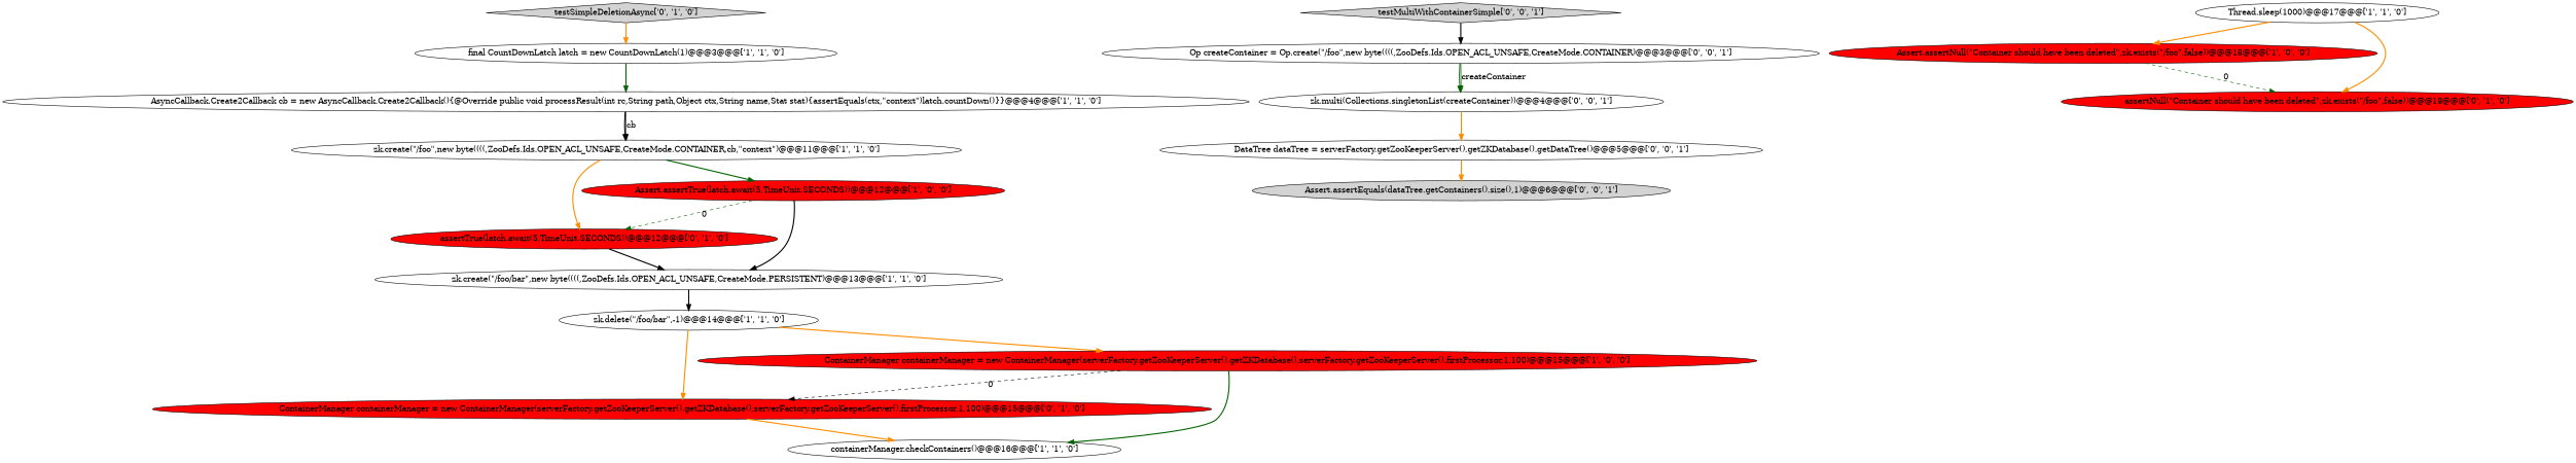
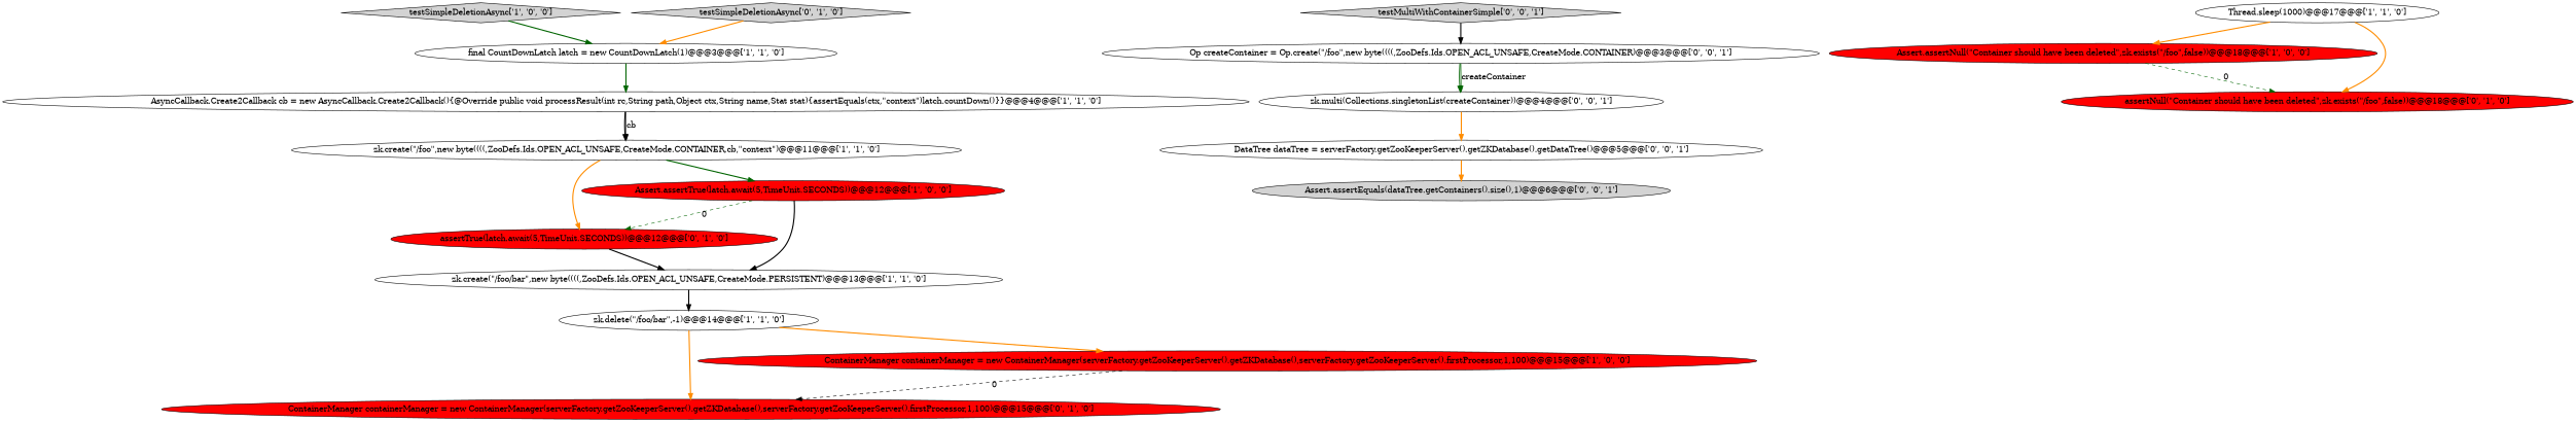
  digraph {
    node [fillcolor=white shape=ellipse style=filled]
    edge [color=darkorange style=bold]
    n1 [label="zk.create(\"/foo\",new byte((((,ZooDefs.Ids.OPEN_ACL_UNSAFE,CreateMode.CONTAINER,cb,\"context\")@@@11@@@['1', '1', '0']"]
    n2 [fillcolor=red label="assertTrue(latch.await(5,TimeUnit.SECONDS))@@@12@@@['0', '1', '0']"]
    n3 [fillcolor=red label="Assert.assertTrue(latch.await(5,TimeUnit.SECONDS))@@@12@@@['1', '0', '0']"]
    n4 [label="zk.create(\"/foo/bar\",new byte((((,ZooDefs.Ids.OPEN_ACL_UNSAFE,CreateMode.PERSISTENT)@@@13@@@['1', '1', '0']"]
    n5 [label="zk.delete(\"/foo/bar\",-1)@@@14@@@['1', '1', '0']"]
    n6 [fillcolor=red label="ContainerManager containerManager = new ContainerManager(serverFactory.getZooKeeperServer().getZKDatabase(),serverFactory.getZooKeeperServer().firstProcessor,1,100)@@@15@@@['0', '1', '0']"]
    n7 [fillcolor=red label="ContainerManager containerManager = new ContainerManager(serverFactory.getZooKeeperServer().getZKDatabase(),serverFactory.getZooKeeperServer().firstProcessor,1,100)@@@15@@@['1', '0', '0']"]
    n8 [fillcolor=lightgray label="testMultiWithContainerSimple['0', '0', '1']" shape=diamond]
    n9 [label="Op createContainer = Op.create(\"/foo\",new byte((((,ZooDefs.Ids.OPEN_ACL_UNSAFE,CreateMode.CONTAINER)@@@3@@@['0', '0', '1']"]
    n10 [label="zk.multi(Collections.singletonList(createContainer))@@@4@@@['0', '0', '1']"]
    n11 [label="DataTree dataTree = serverFactory.getZooKeeperServer().getZKDatabase().getDataTree()@@@5@@@['0', '0', '1']"]
    n12 [label="final CountDownLatch latch = new CountDownLatch(1)@@@3@@@['1', '1', '0']"]
    n13 [label="AsyncCallback.Create2Callback cb = new AsyncCallback.Create2Callback(){@Override public void processResult(int rc,String path,Object ctx,String name,Stat stat){assertEquals(ctx,\"context\")latch.countDown()}}@@@4@@@['1', '1', '0']"]
-   n14 [label="containerManager.checkContainers()@@@16@@@['1', '1', '0']"]
    n15 [label="Thread.sleep(1000)@@@17@@@['1', '1', '0']"]
    n16 [fillcolor=red label="Assert.assertNull(\"Container should have been deleted\",zk.exists(\"/foo\",false))@@@18@@@['1', '0', '0']"]
    n17 [fillcolor=red label="assertNull(\"Container should have been deleted\",zk.exists(\"/foo\",false))@@@18@@@['0', '1', '0']"]
    n18 [fillcolor=lightgray label="Assert.assertEquals(dataTree.getContainers().size(),1)@@@6@@@['0', '0', '1']"]
+   n19 [fillcolor=lightgray label="testSimpleDeletionAsync['1', '0', '0']" shape=diamond]
    n20 [fillcolor=lightgray label="testSimpleDeletionAsync['0', '1', '0']" shape=diamond]
    n1 -> n2
    n1 -> n3 [color=darkgreen]
    n2 -> n4 [color=black]
    n3 -> n2 [color=darkgreen label=0 style=dashed]
    n3 -> n4 [color=black]
    n4 -> n5 [color=black]
    n5 -> n6
    n5 -> n7
-   n6 -> n14
    n7 -> n6 [color=black label=0 style=dashed]
-   n7 -> n14 [color=darkgreen]
    n8 -> n9 [color=black]
    n9 -> n10 [color=darkgreen]
    n9 -> n10 [color=darkgreen label=createContainer style=solid]
    n10 -> n11
    n11 -> n18
    n12 -> n13 [color=darkgreen]
    n13 -> n1 [color=black]
    n13 -> n1 [color=black label=cb style=solid]
    n15 -> n16
    n15 -> n17
    n16 -> n17 [color=darkgreen label=0 style=dashed]
+   n19 -> n12 [color=darkgreen]
    n20 -> n12
  }
